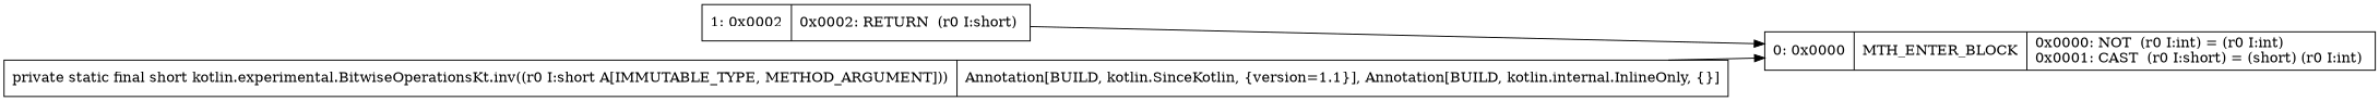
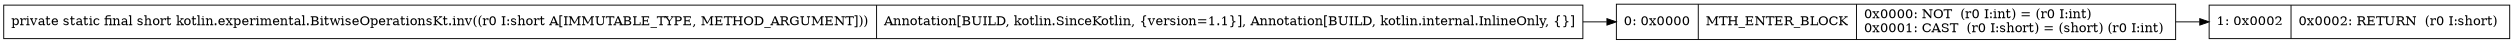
  digraph {
    rankdir=LR
    node [shape=record]
    n1 [label="{0\:\ 0x0000|MTH_ENTER_BLOCK\l|0x0000: NOT  (r0 I:int) = (r0 I:int) \l0x0001: CAST  (r0 I:short) = (short) (r0 I:int) \l}"]
    n2 [label="{1\:\ 0x0002|0x0002: RETURN  (r0 I:short) \l}"]
    n3 [label="{private static final short kotlin.experimental.BitwiseOperationsKt.inv((r0 I:short A[IMMUTABLE_TYPE, METHOD_ARGUMENT]))  | Annotation[BUILD, kotlin.SinceKotlin, \{version=1.1\}], Annotation[BUILD, kotlin.internal.InlineOnly, \{\}]\l}"]
-   n2 -> n1
+   n1 -> n2
    n3 -> n1
  }
